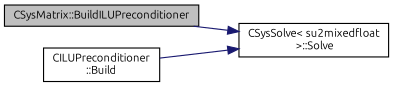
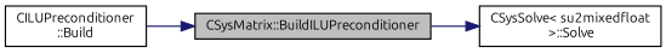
  digraph {
    fontname=Ubuntu
    rankdir=RL
    node [color=black fillcolor=white fontname=Ubuntu fontsize=10 shape=record style=filled]
    edge [color=midnightblue dir=back fontname=Ubuntu fontsize=10 labelfontname=Helvetica labelfontsize=10 style=solid]
    n1 [fillcolor=grey75 fontcolor=black height=0.2 label="CSysMatrix::BuildILUPreconditioner" width=0.4]
    n2 [height=0.2 label="CILUPreconditioner\l::Build" width=0.4]
    n3 [height=0.2 label="CSysSolve\< su2mixedfloat\l \>::Solve" width=0.4]
-   n3 -> n2
+   n1 -> n2
    n3 -> n1
  }
